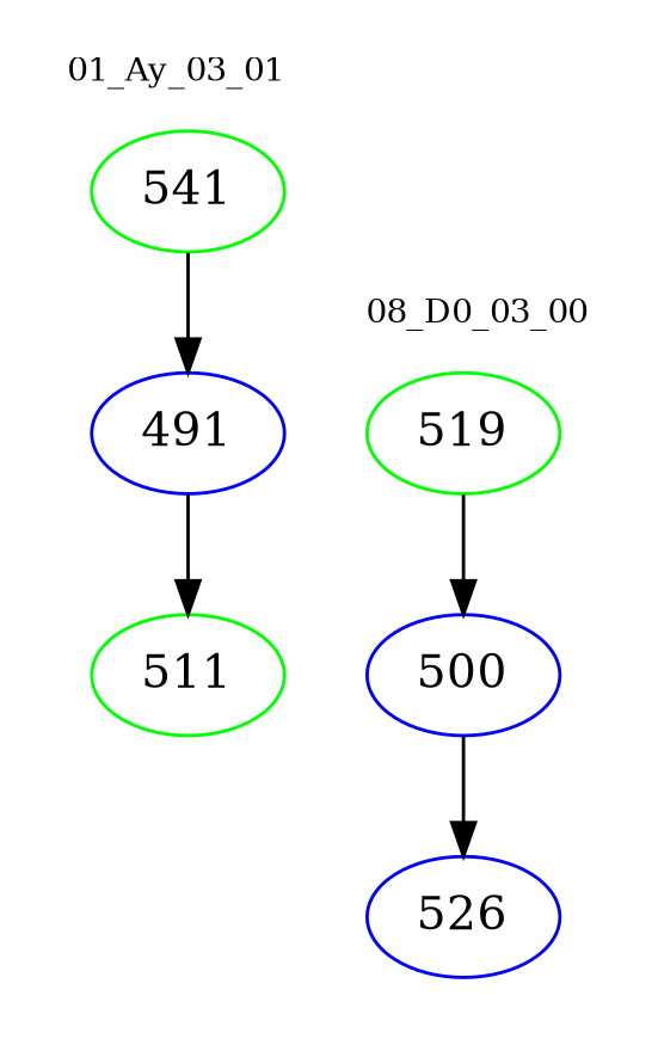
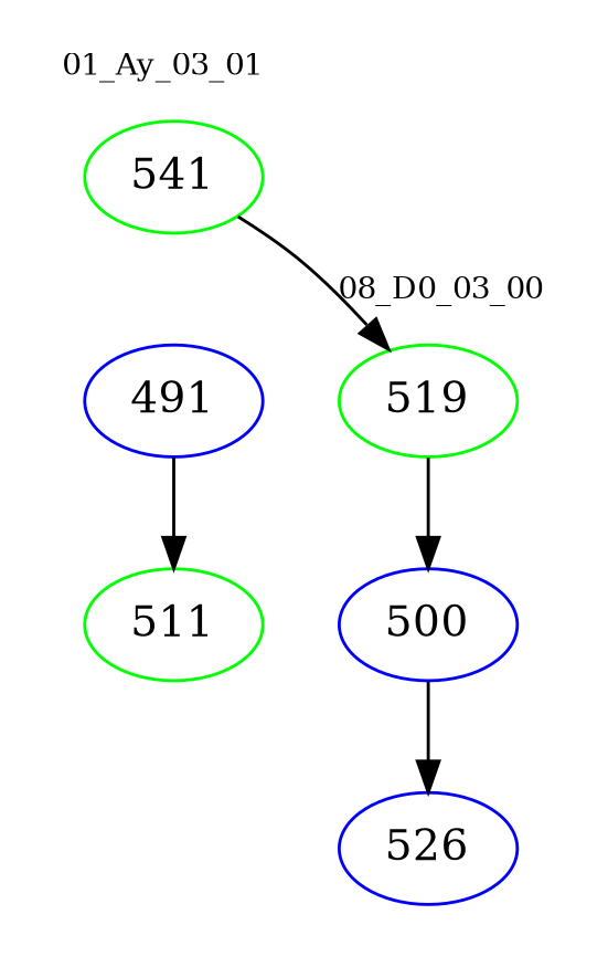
  digraph {
    node [color=green]
    edge [color=black]
    n1 [label=541]
    n2 [color=blue label=491]
    n3 [label=511]
    n4 [label=519]
    n5 [color=blue label=500]
    n6 [color=blue label=526]
    subgraph cluster_1 {
      color=white
      fontsize=10
      label="01_Ay_03_01"
      n1
      n2
      n3
    }
    subgraph cluster_2 {
      color=white
      fontsize=10
      label="08_D0_03_00"
      n4
      n5
      n6
    }
-   n1 -> n2
+   n1 -> n4
    n2 -> n3
    n4 -> n5
    n5 -> n6
  }
